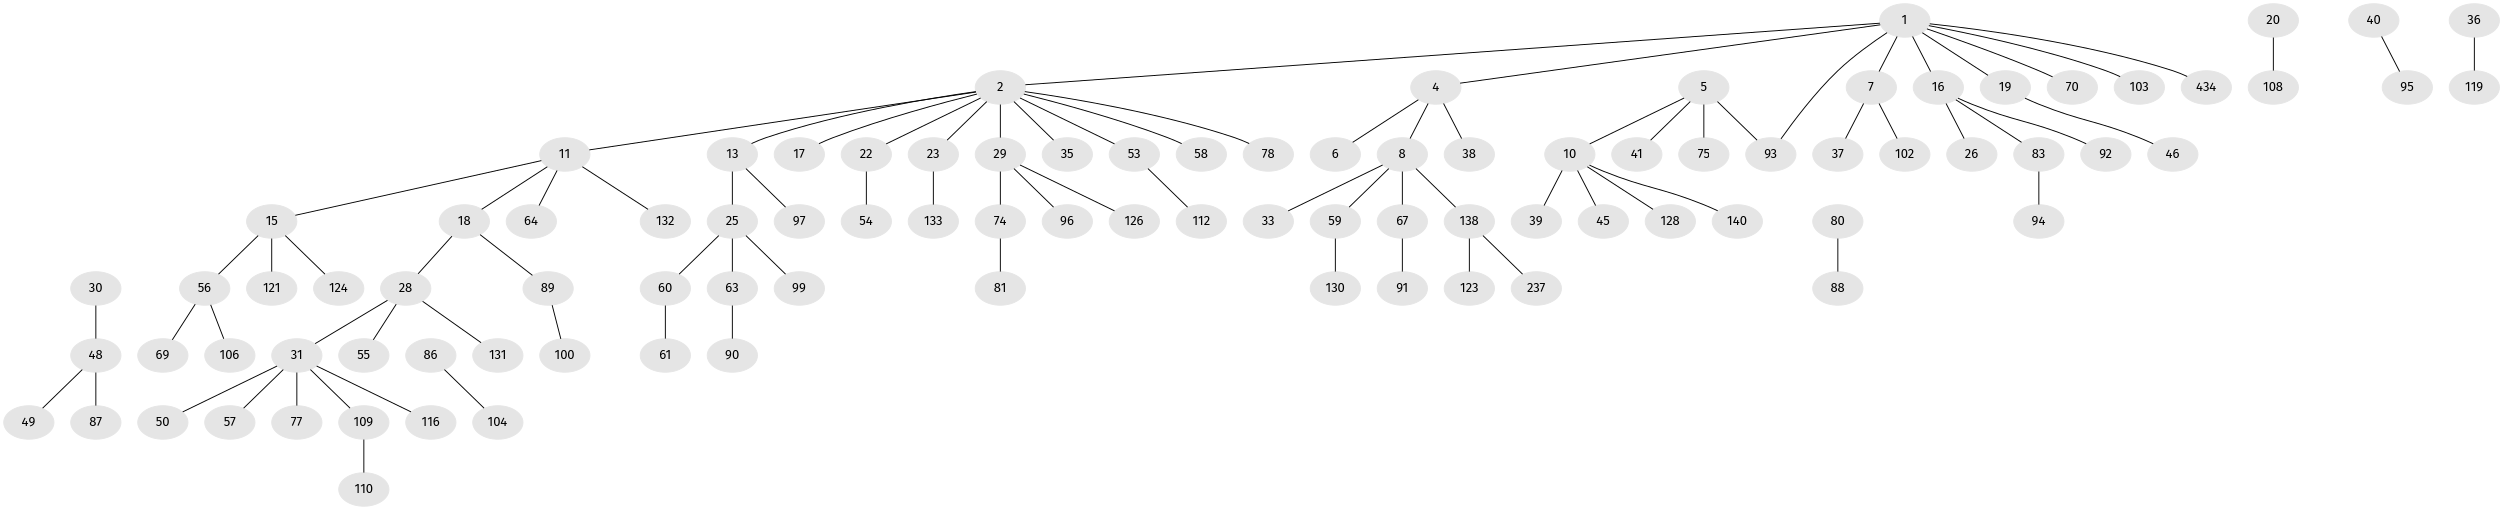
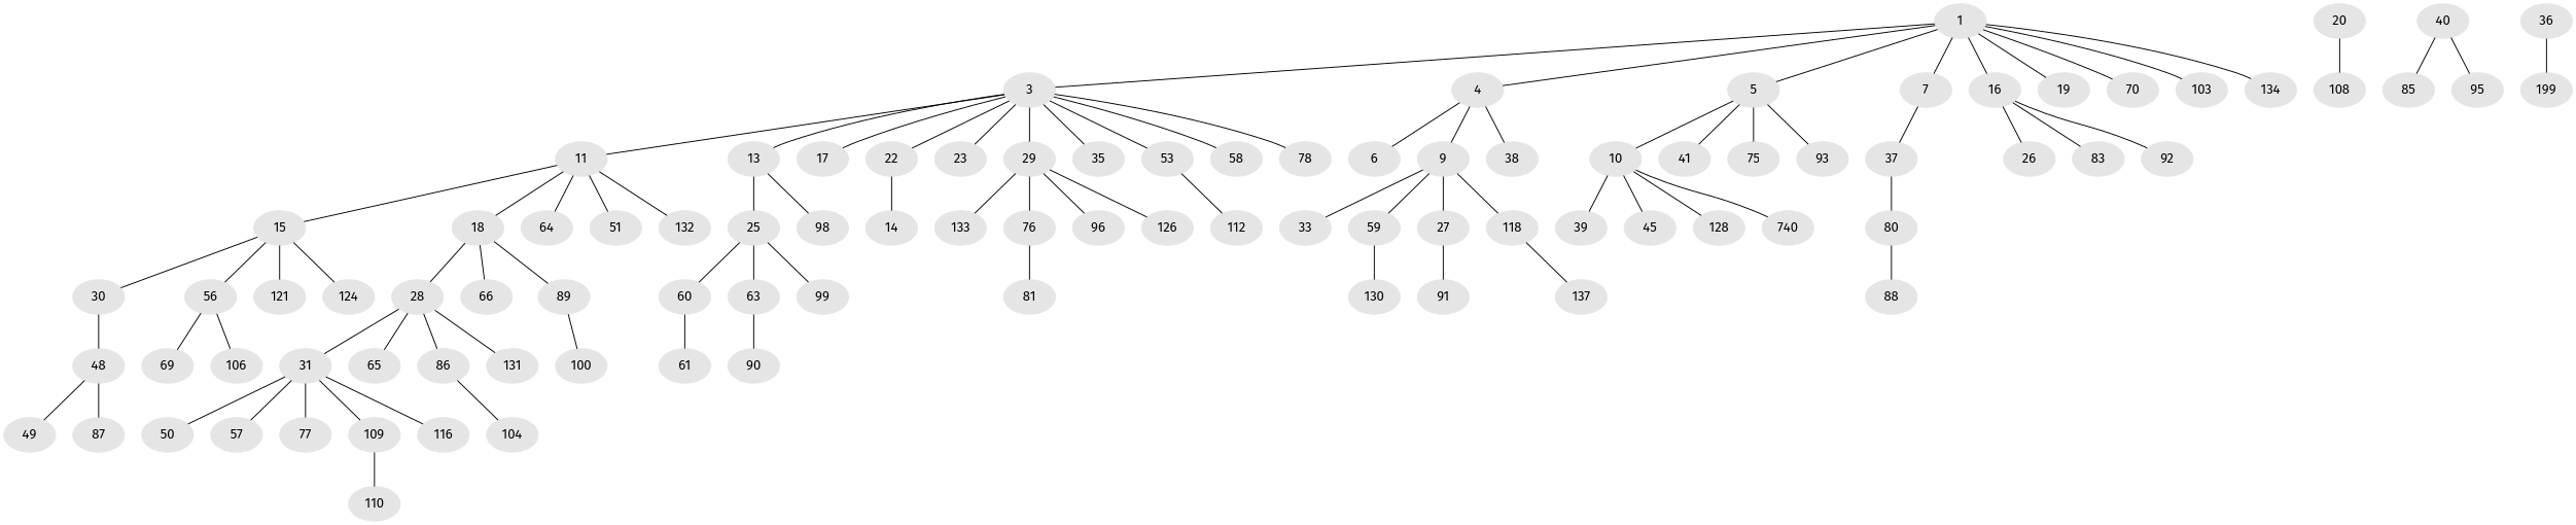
  graph {
    fontname="Fira Sans"
    node [color=gray90 fontname="Fira Sans" style=filled]
    edge [fontname="Fira Sans"]
    1 [super="+2"]
-   3 [super="+12" label=2]
+   3 [super="+12"]
    4
    5 [super="+9"]
    7 [super="+21"]
    16
    19 [super="+44"]
    70
    103
-   134 [label=434]
+   134
    11 [super="+24"]
    13 [super="+82"]
    17
    22 [super="+43"]
    23 [super="+47"]
    29 [super="+65"]
    35 [super="+62"]
    53 [super="+111"]
    58
    78
    6
-   8 [super="+14"]
+   8 [super="+14" label=9]
    38 [super="+117"]
    10 [super="+71"]
    41
    75
    93
    37 [super="+76"]
-   102
    26
    83 [super="+84"]
    92 [super="+135"]
-   46
    15 [super="+42"]
    18 [super="+27"]
    n36 [label=64 super="+136"]
+   51
    132
    25 [super="+73"]
-   97
-   54 [super="+101"]
-   74 [super="+107"]
+   97 [label=98]
+   54 [super="+101" label=14]
+   74 [super="+107" label=76]
    96
    126
    133
    112
    33
    59
-   67
-   118 [super="+120" label=138]
+   67 [label=27]
+   118 [super="+120"]
    39
    45 [super="+64"]
    128
-   140
+   140 [label=740]
    80
    20
    108
    130
    91
-   123
-   137 [label=237]
+   137
    30
    56
    121
    124 [super="+125"]
    28 [super="+114"]
+   66
    89
+   85 [super="+122"]
    40
    95
    60
    63 [super="+98"]
    99
    48 [super="+113"]
    69
    106
-   94
    31 [super="+32"]
-   55
+   55 [label=65]
    86
    131
    100 [super="+138"]
    61 [super="+105"]
    90
    50 [super="+72"]
    57
    77
    109
    116
    104
    81
    36 [super="+68"]
-   119
+   119 [label=199]
    49
    87
    110 [super="+139"]
    88 [super="+115"]
    1 -- 3
    1 -- 4
-   1 -- 93
+   1 -- 5
    1 -- 7
    1 -- 16
    1 -- 19
    1 -- 70
    1 -- 103
    1 -- 134
    3 -- 11
    3 -- 13
    3 -- 17
    3 -- 22
    3 -- 23
    3 -- 29
    3 -- 35
    3 -- 53
    3 -- 58
    3 -- 78
    4 -- 6
    4 -- 8
    4 -- 38
    5 -- 10
    5 -- 41
    5 -- 75
    5 -- 93
    7 -- 37
-   7 -- 102
    16 -- 26
    16 -- 83
    16 -- 92
-   19 -- 46
    11 -- 15
    11 -- 18
    11 -- n36
+   11 -- 51
    11 -- 132
    13 -- 25
    13 -- 97
    22 -- 54
    29 -- 74
    29 -- 96
    29 -- 126
-   23 -- 133
+   29 -- 133
    53 -- 112
    8 -- 33
    8 -- 59
    8 -- 67
    8 -- 118
    10 -- 39
    10 -- 45
    10 -- 128
    10 -- 140
-   83 -- 94
+   37 -- 80
+   15 -- 30
    15 -- 56
    15 -- 121
    15 -- 124
    18 -- 28
+   18 -- 66
    18 -- 89
    25 -- 60
    25 -- 63
    25 -- 99
    74 -- 81
    59 -- 130
    67 -- 91
-   118 -- 123
    118 -- 137
    80 -- 88
    20 -- 108
    30 -- 48
    56 -- 69
    56 -- 106
    28 -- 31
    28 -- 55
+   28 -- 86
    28 -- 131
    89 -- 100
+   40 -- 85
    40 -- 95
    60 -- 61
    63 -- 90
    48 -- 49
    48 -- 87
    31 -- 50
    31 -- 57
    31 -- 77
    31 -- 109
    31 -- 116
    86 -- 104
    109 -- 110
    36 -- 119
  }
